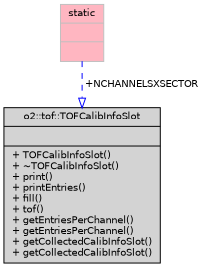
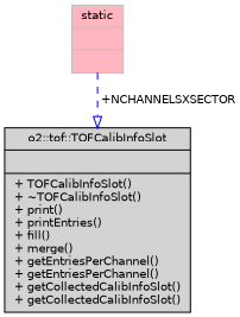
  digraph {
    node [fontname=Helvetica fontsize=10 shape=record style=filled]
-   n1 [color=black fillcolor=lightgrey fontcolor=black height=0.2 label="{o2::tof::TOFCalibInfoSlot\n||+ TOFCalibInfoSlot()\l+ ~TOFCalibInfoSlot()\l+ print()\l+ printEntries()\l+ fill()\l+ tof()\l+ getEntriesPerChannel()\l+ getEntriesPerChannel()\l+ getCollectedCalibInfoSlot()\l+ getCollectedCalibInfoSlot()\l}" width=0.4]
+   n1 [color=black fillcolor=lightgrey fontcolor=black height=0.2 label="{o2::tof::TOFCalibInfoSlot\n||+ TOFCalibInfoSlot()\l+ ~TOFCalibInfoSlot()\l+ print()\l+ printEntries()\l+ fill()\l+ merge()\l+ getEntriesPerChannel()\l+ getEntriesPerChannel()\l+ getCollectedCalibInfoSlot()\l+ getCollectedCalibInfoSlot()\l}" width=0.4]
    n2 [color=grey75 height=0.2 label="{static\n||}" width=0.4 fillcolor=lightpink]
    n2 -> n1 [arrowhead=onormal color=blue fontname=Helvetica fontsize=10 label=" +NCHANNELSXSECTOR" labelfontname=Helvetica labelfontsize=10 style=dashed]
  }
